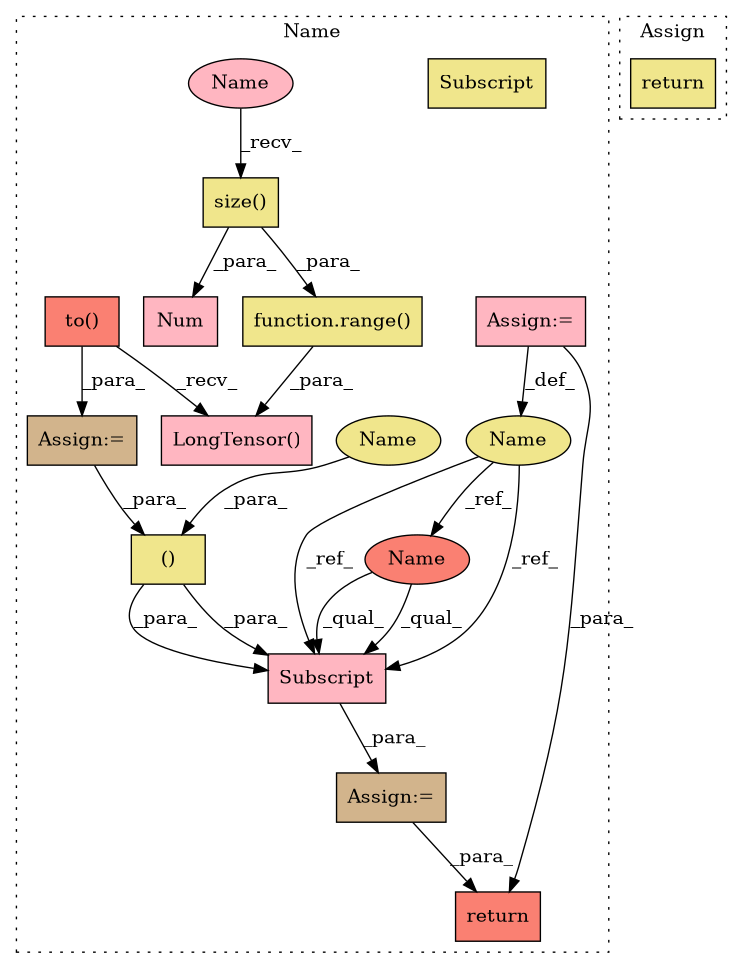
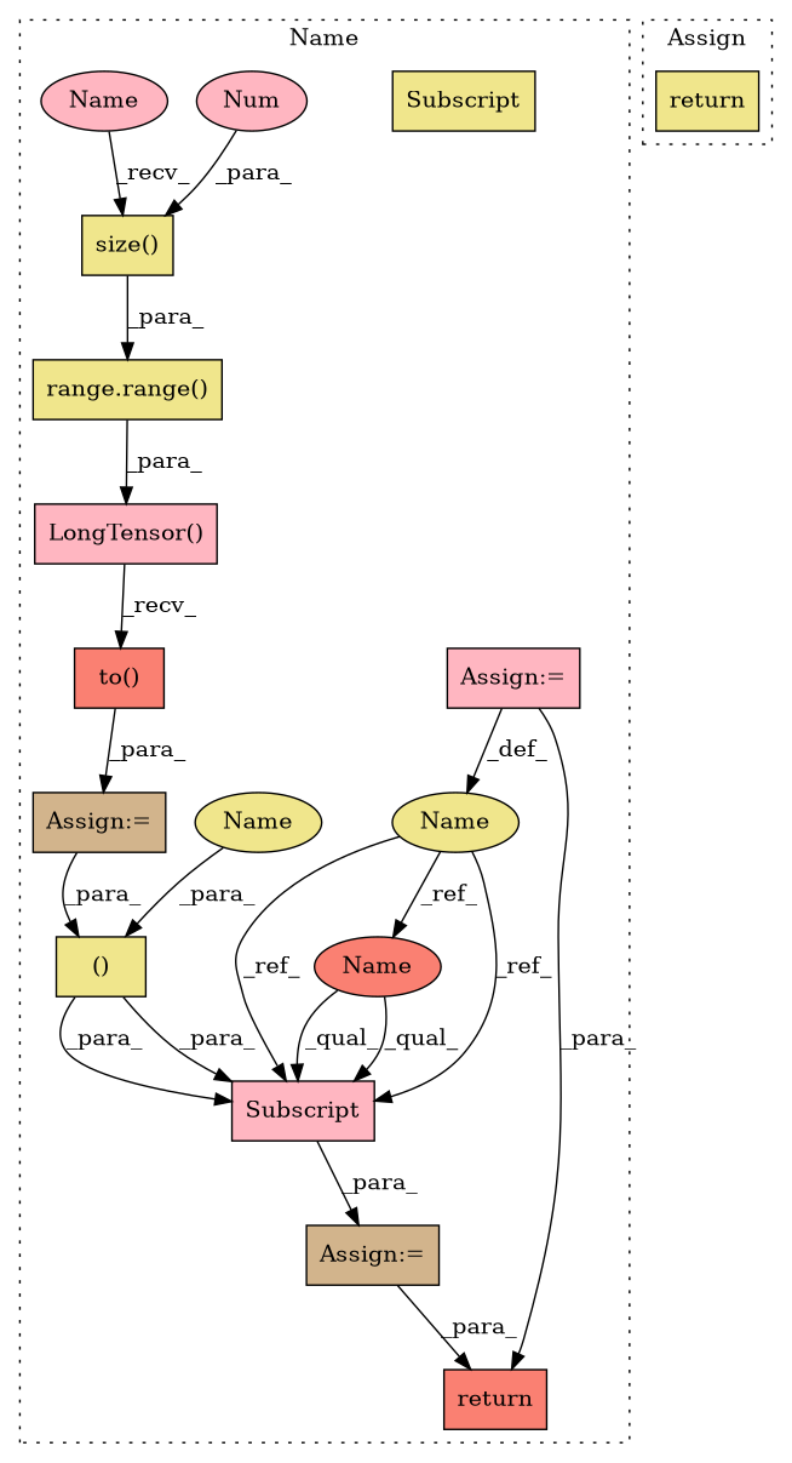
  digraph {
    node [a=75 fillcolor=khaki l=3 s="3743,0" shape=box style=filled]
    n1 [fillcolor=lightpink l="17,1" label="LongTensor()" s="3687,3720"]
    n2 [a=54 label="()" s=3750]
    n3 [a=63 l="11,0" label=Subscript]
-   n4 [l="6,1" label="function.range()" s="3704,3719"]
+   n4 [l="6,1" label="range.range()" s="3704,3719"]
    n5 [l="7,1" label="size()" s="3710,3718"]
-   n6 [a=76 fillcolor=lightpink l=1 label=Num s=3717]
+   n6 [a=76 fillcolor=lightpink l=1 label=Num s=3717 shape=ellipse]
    n7 [a=68 fillcolor=tan label="Assign:=" s=3740]
    n8 [a=93 fillcolor=salmon l=7 label=return s=3768]
    n9 [a=87 label=Name s=3623 shape=ellipse]
    n10 [fillcolor=salmon l="38,1" label="to()" s="3687,3733"]
    n11 [a=68 fillcolor=tan label="Assign:=" s=3684]
    n12 [a=68 fillcolor=lightpink label="Assign:=" s=3626]
    n13 [a=87 fillcolor=salmon label=Name s=3743 shape=ellipse]
    n14 [a=63 fillcolor=lightpink l="11,0" label=Subscript]
    n15 [a=87 l=1 label=Name s=3752 shape=ellipse]
    n16 [a=87 fillcolor=lightpink l=1 label=Name s=3710 shape=ellipse]
    n17 [a=93 l=7 label=return s=5739]
    subgraph cluster_1 {
      label=Name
      style=dotted
      n1
      n2
      n3
      n4
      n5
      n6
      n7
      n8
      n9
      n10
      n11
      n12
      n13
      n14
      n15
      n16
    }
    subgraph cluster_2 {
      label=Assign
      style=dotted
      n17
    }
-   n10 -> n1 [label=_recv_]
+   n1 -> n10 [label=_recv_]
    n2 -> n14 [label=_para_]
    n2 -> n14 [label=_para_]
    n4 -> n1 [label=_para_]
    n5 -> n4 [label=_para_]
-   n5 -> n6 [label=_para_]
+   n6 -> n5 [label=_para_]
    n7 -> n8 [label=_para_]
    n9 -> n13 [label=_ref_]
    n9 -> n14 [label=_ref_]
    n9 -> n14 [label=_ref_]
    n10 -> n11 [label=_para_]
    n11 -> n2 [label=_para_]
    n12 -> n8 [label=_para_]
    n12 -> n9 [label=_def_]
    n13 -> n14 [label=_qual_]
    n13 -> n14 [label=_qual_]
    n14 -> n7 [label=_para_]
    n15 -> n2 [label=_para_]
    n16 -> n5 [label=_recv_]
  }
